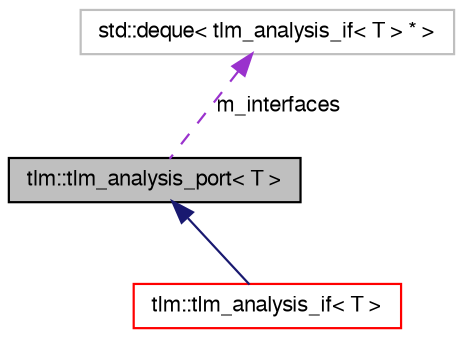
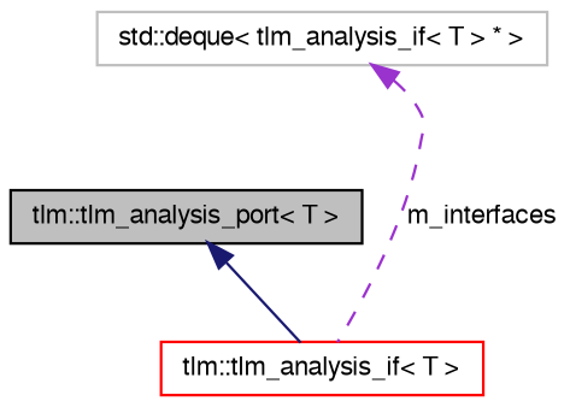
  digraph {
    node [fillcolor=white fontname=FreeSans fontsize=10 shape=record style=filled]
    edge [dir=back fontname=FreeSans fontsize=10 labelfontname=FreeSans labelfontsize=10]
    n1 [color=black fillcolor=grey75 fontcolor=black height=0.2 label="tlm::tlm_analysis_port\< T \>" width=0.4]
    n2 [color=red height=0.2 label="tlm::tlm_analysis_if\< T \>" width=0.4]
    n3 [color=grey75 height=0.2 label="std::deque\< tlm_analysis_if\< T \> * \>" width=0.4]
    n1 -> n2 [color=midnightblue style=solid]
-   n3 -> n1 [color=darkorchid3 label=m_interfaces style=dashed]
+   n3 -> n2 [color=darkorchid3 label=m_interfaces style=dashed]
  }
